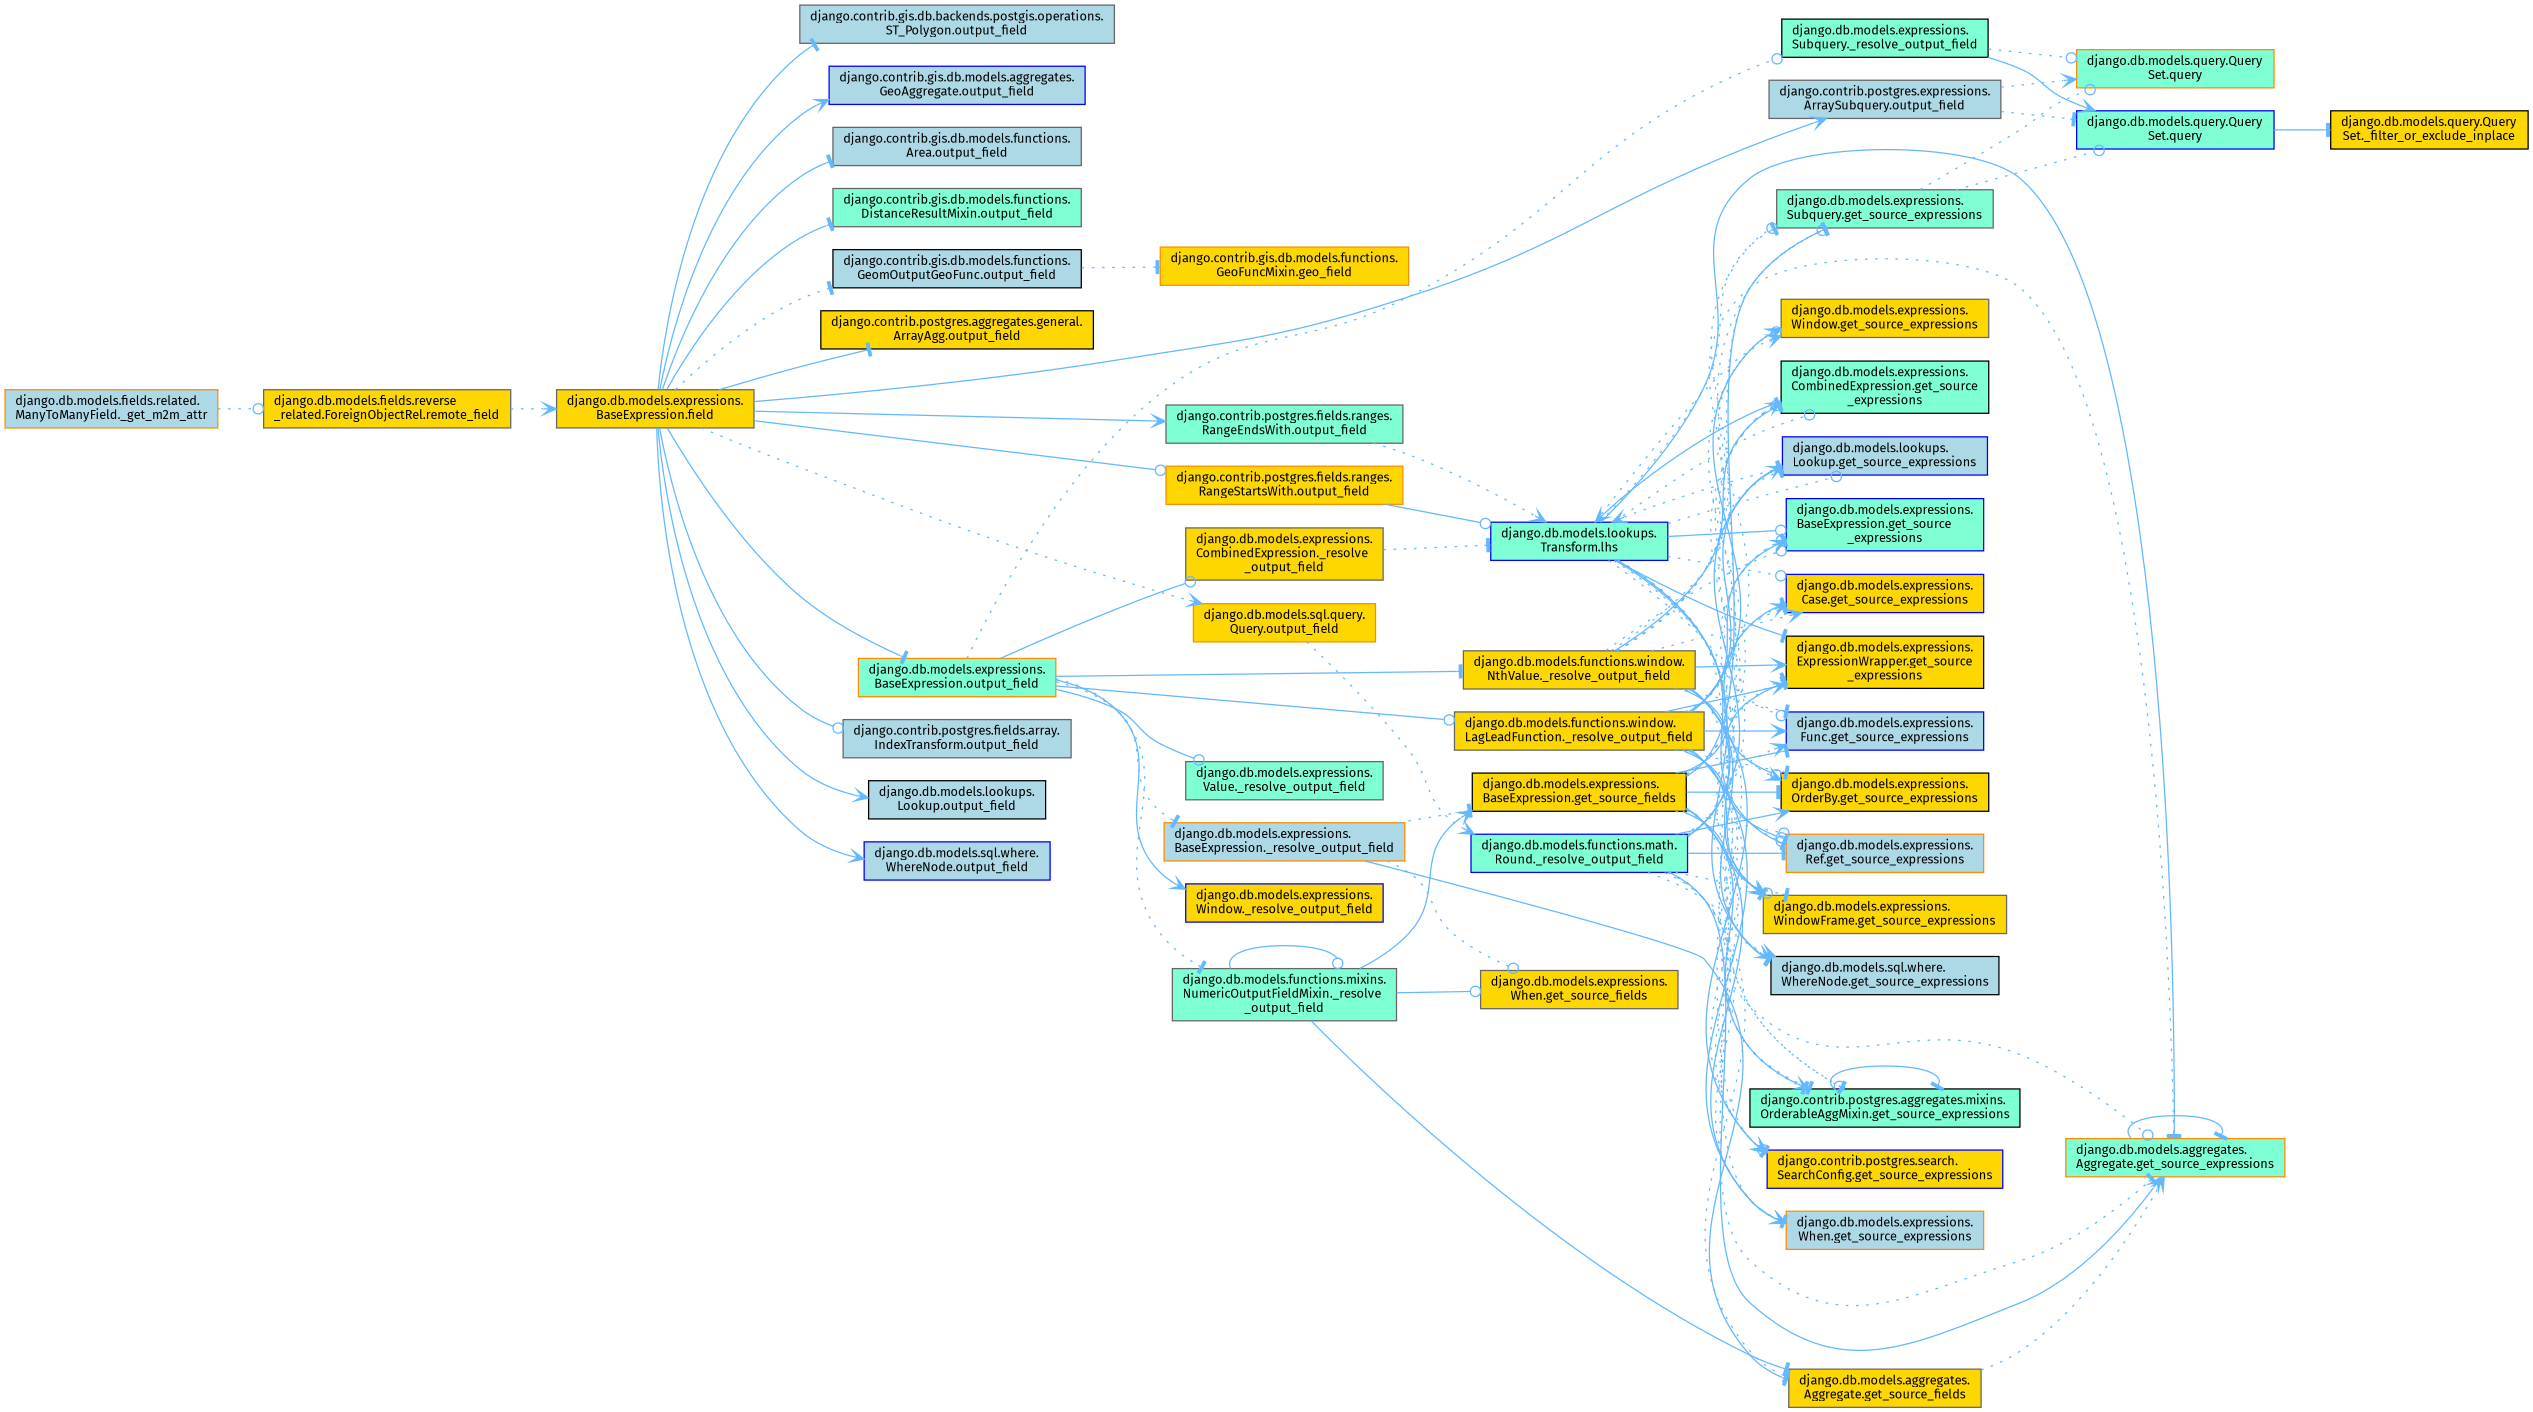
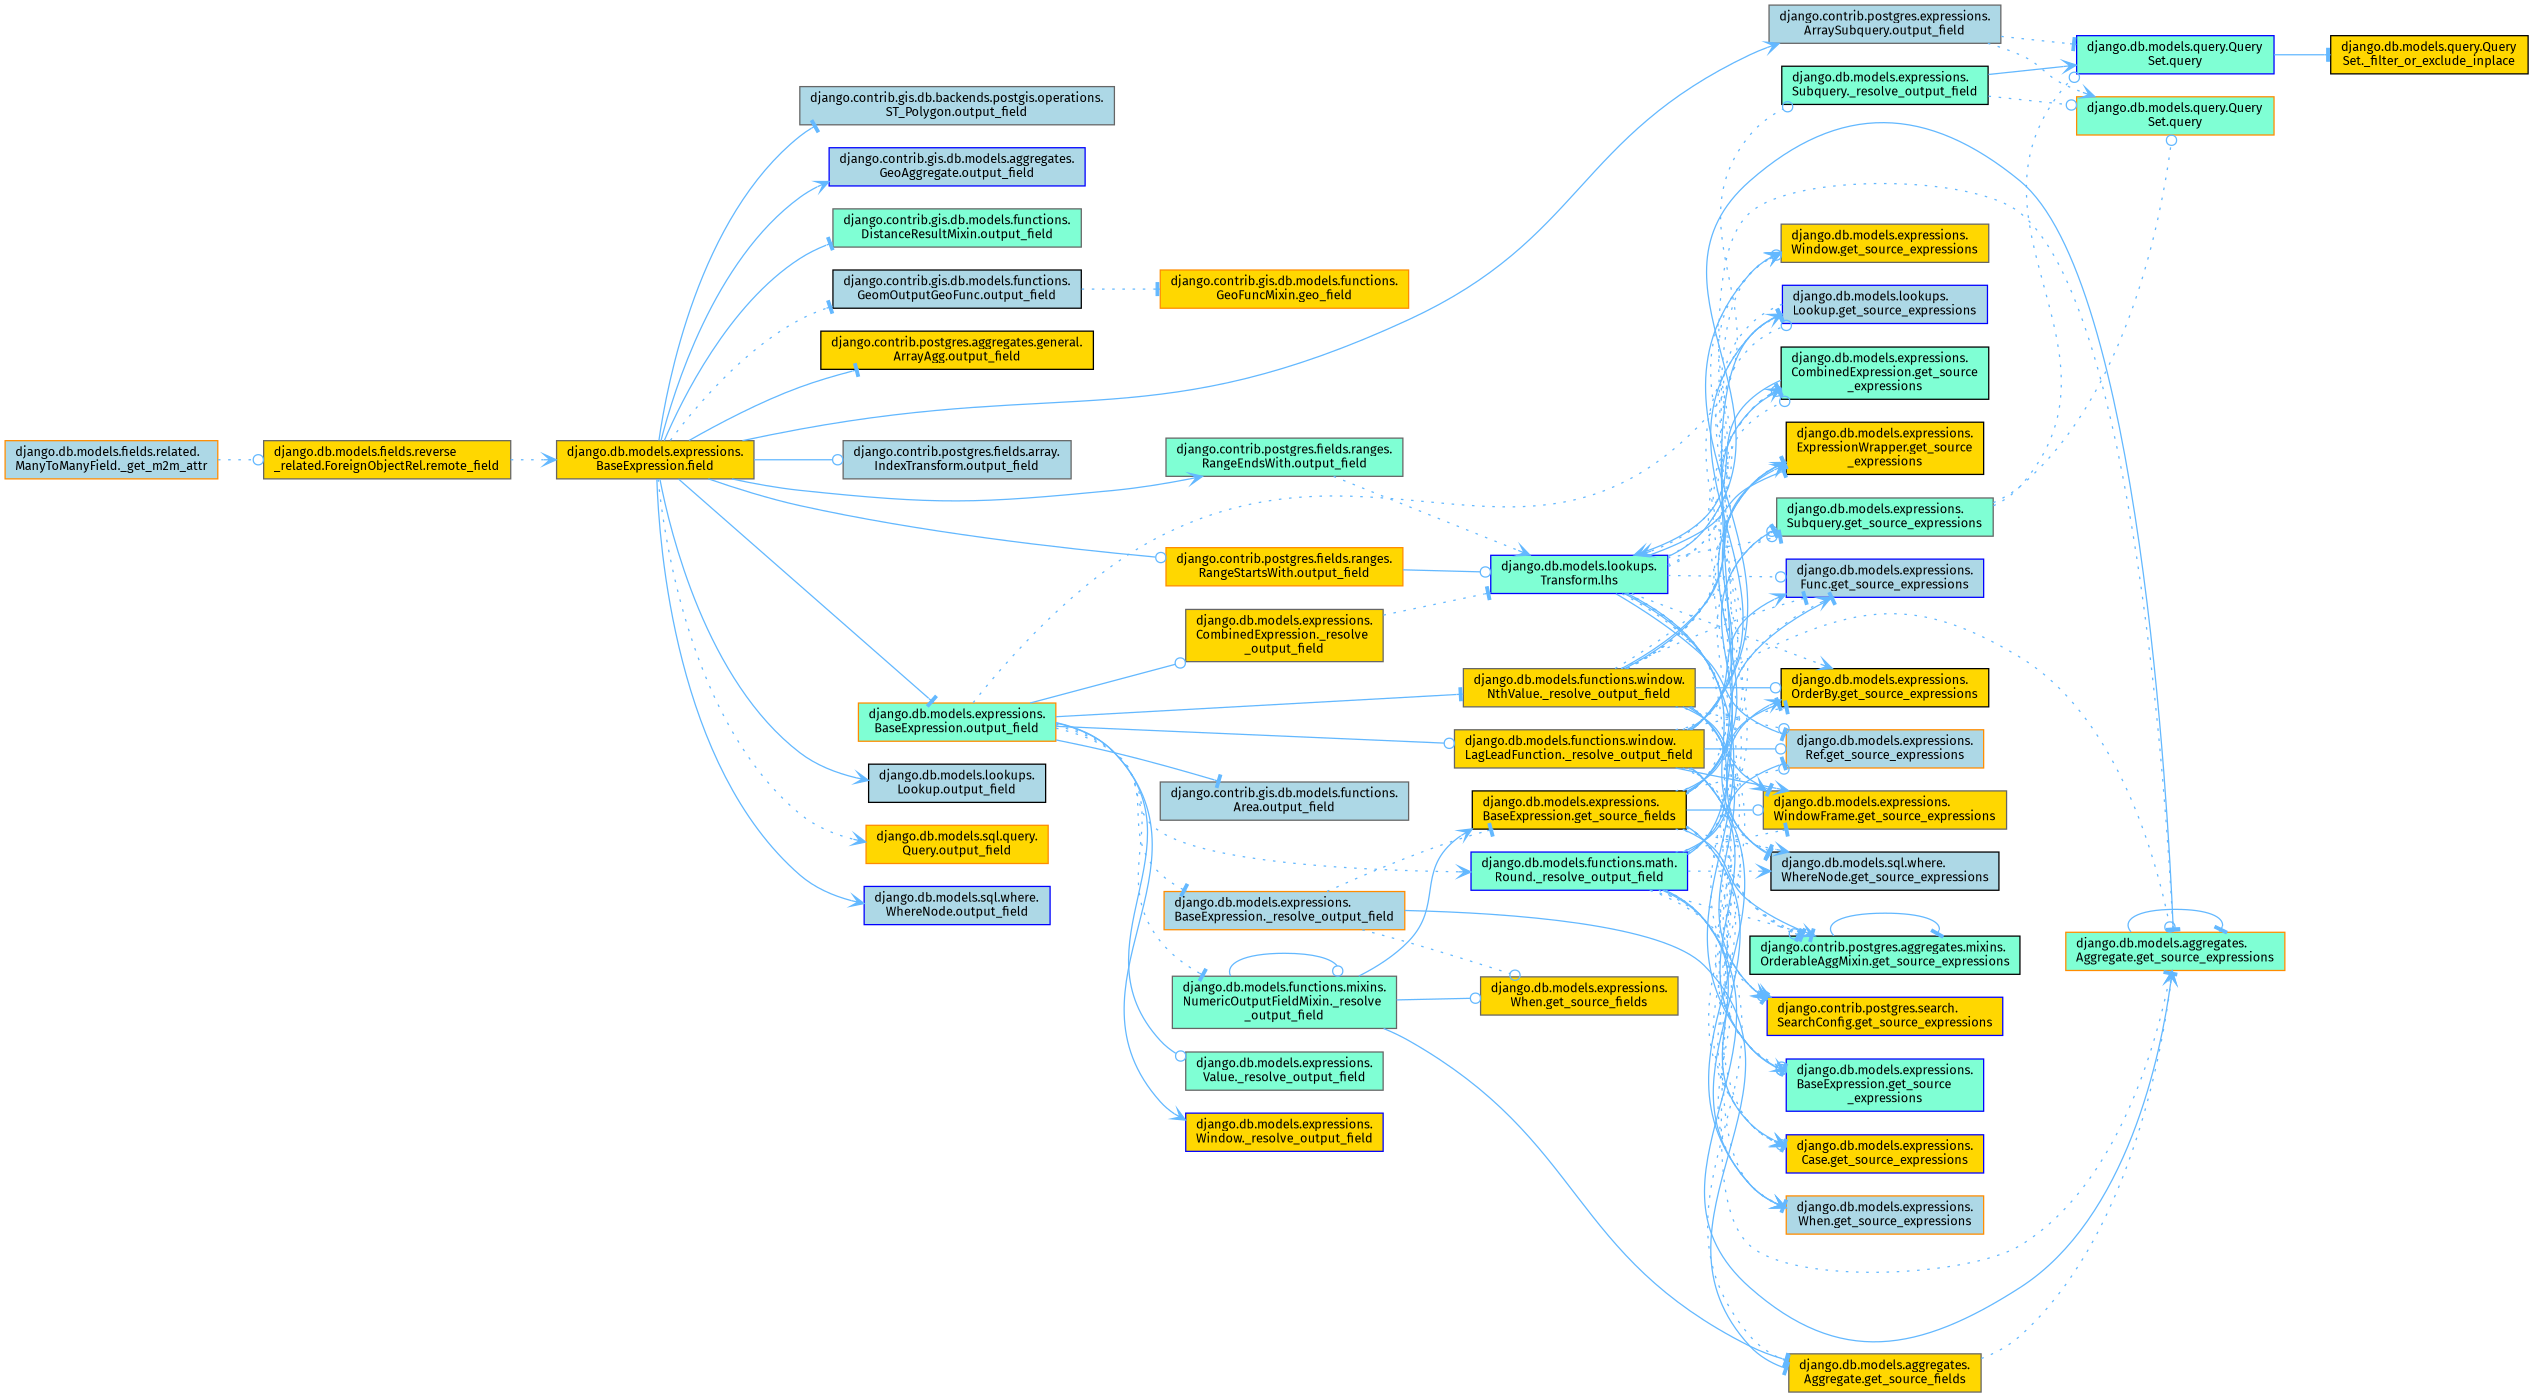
  digraph {
    fontname="Fira Sans"
    rankdir=LR
    node [color=gray40 fillcolor=gold fontname="Fira Sans" fontsize=10 shape=box style=filled]
    edge [arrowhead=tee color=steelblue1 fontname="Fira Sans" fontsize=10 labelfontname=Helvetica labelfontsize=10 style=dotted]
    n1 [color=darkorange fillcolor=lightblue fontcolor=black height=0.2 label="django.db.models.fields.related.\lManyToManyField._get_m2m_attr" width=0.4]
    n2 [height=0.2 label="django.db.models.fields.reverse\l_related.ForeignObjectRel.remote_field" width=0.4]
    n3 [height=0.2 label="django.db.models.expressions.\lBaseExpression.field" width=0.4]
    n4 [fillcolor=lightblue height=0.2 label="django.contrib.gis.db.backends.postgis.operations.\lST_Polygon.output_field" width=0.4]
    n5 [color=blue fillcolor=lightblue height=0.2 label="django.contrib.gis.db.models.aggregates.\lGeoAggregate.output_field" width=0.4]
    n6 [fillcolor=lightblue height=0.2 label="django.contrib.gis.db.models.functions.\lArea.output_field" width=0.4]
    n7 [fillcolor=aquamarine height=0.2 label="django.contrib.gis.db.models.functions.\lDistanceResultMixin.output_field" width=0.4]
    n8 [color=black fillcolor=lightblue height=0.2 label="django.contrib.gis.db.models.functions.\lGeomOutputGeoFunc.output_field" width=0.4]
    n9 [color=black height=0.2 label="django.contrib.postgres.aggregates.general.\lArrayAgg.output_field" width=0.4]
    n10 [fillcolor=lightblue height=0.2 label="django.contrib.postgres.expressions.\lArraySubquery.output_field" width=0.4]
    n11 [fillcolor=lightblue height=0.2 label="django.contrib.postgres.fields.array.\lIndexTransform.output_field" width=0.4]
    n12 [fillcolor=aquamarine height=0.2 label="django.contrib.postgres.fields.ranges.\lRangeEndsWith.output_field" width=0.4]
    n13 [color=darkorange height=0.2 label="django.contrib.postgres.fields.ranges.\lRangeStartsWith.output_field" width=0.4]
    n14 [color=darkorange fillcolor=aquamarine height=0.2 label="django.db.models.expressions.\lBaseExpression.output_field" width=0.4]
    n15 [color=black fillcolor=lightblue height=0.2 label="django.db.models.lookups.\lLookup.output_field" width=0.4]
    n16 [color=darkorange height=0.2 label="django.db.models.sql.query.\lQuery.output_field" width=0.4]
    n17 [color=blue fillcolor=lightblue height=0.2 label="django.db.models.sql.where.\lWhereNode.output_field" width=0.4]
    n18 [color=darkorange height=0.2 label="django.contrib.gis.db.models.functions.\lGeoFuncMixin.geo_field" width=0.4]
    n19 [color=blue fillcolor=aquamarine height=0.2 label="django.db.models.query.Query\lSet.query" width=0.4]
    n20 [color=darkorange fillcolor=aquamarine height=0.2 label="django.db.models.query.Query\lSet.query" width=0.4]
    n21 [color=blue fillcolor=aquamarine height=0.2 label="django.db.models.lookups.\lTransform.lhs" width=0.4]
    n22 [color=darkorange fillcolor=lightblue height=0.2 label="django.db.models.expressions.\lBaseExpression._resolve_output_field" width=0.4]
    n23 [height=0.2 label="django.db.models.expressions.\lCombinedExpression._resolve\l_output_field" width=0.4]
    n24 [color=black fillcolor=aquamarine height=0.2 label="django.db.models.expressions.\lSubquery._resolve_output_field" width=0.4]
    n25 [fillcolor=aquamarine height=0.2 label="django.db.models.expressions.\lValue._resolve_output_field" width=0.4]
    n26 [color=blue height=0.2 label="django.db.models.expressions.\lWindow._resolve_output_field" width=0.4]
    n27 [color=blue fillcolor=aquamarine height=0.2 label="django.db.models.functions.math.\lRound._resolve_output_field" width=0.4]
    n28 [fillcolor=aquamarine height=0.2 label="django.db.models.functions.mixins.\lNumericOutputFieldMixin._resolve\l_output_field" width=0.4]
    n29 [height=0.2 label="django.db.models.functions.window.\lLagLeadFunction._resolve_output_field" width=0.4]
    n30 [height=0.2 label="django.db.models.functions.window.\lNthValue._resolve_output_field" width=0.4]
    n31 [color=black height=0.2 label="django.db.models.query.Query\lSet._filter_or_exclude_inplace" width=0.4]
    n32 [color=black fillcolor=aquamarine height=0.2 label="django.contrib.postgres.aggregates.mixins.\lOrderableAggMixin.get_source_expressions" width=0.4]
    n33 [color=blue height=0.2 label="django.contrib.postgres.search.\lSearchConfig.get_source_expressions" width=0.4]
    n34 [color=darkorange fillcolor=aquamarine height=0.2 label="django.db.models.aggregates.\lAggregate.get_source_expressions" width=0.4]
    n35 [color=blue fillcolor=aquamarine height=0.2 label="django.db.models.expressions.\lBaseExpression.get_source\l_expressions" width=0.4]
    n36 [color=blue height=0.2 label="django.db.models.expressions.\lCase.get_source_expressions" width=0.4]
    n37 [color=black fillcolor=aquamarine height=0.2 label="django.db.models.expressions.\lCombinedExpression.get_source\l_expressions" width=0.4]
    n38 [color=black height=0.2 label="django.db.models.expressions.\lExpressionWrapper.get_source\l_expressions" width=0.4]
    n39 [color=blue fillcolor=lightblue height=0.2 label="django.db.models.expressions.\lFunc.get_source_expressions" width=0.4]
    n40 [color=black height=0.2 label="django.db.models.expressions.\lOrderBy.get_source_expressions" width=0.4]
    n41 [color=darkorange fillcolor=lightblue height=0.2 label="django.db.models.expressions.\lRef.get_source_expressions" width=0.4]
    n42 [fillcolor=aquamarine height=0.2 label="django.db.models.expressions.\lSubquery.get_source_expressions" width=0.4]
    n43 [height=0.2 label="django.db.models.expressions.\lWindow.get_source_expressions" width=0.4]
    n44 [height=0.2 label="django.db.models.expressions.\lWindowFrame.get_source_expressions" width=0.4]
    n45 [color=blue fillcolor=lightblue height=0.2 label="django.db.models.lookups.\lLookup.get_source_expressions" width=0.4]
    n46 [color=black fillcolor=lightblue height=0.2 label="django.db.models.sql.where.\lWhereNode.get_source_expressions" width=0.4]
    n47 [color=darkorange fillcolor=lightblue height=0.2 label="django.db.models.expressions.\lWhen.get_source_expressions" width=0.4]
    n48 [height=0.2 label="django.db.models.aggregates.\lAggregate.get_source_fields" width=0.4]
    n49 [color=black height=0.2 label="django.db.models.expressions.\lBaseExpression.get_source_fields" width=0.4]
    n50 [height=0.2 label="django.db.models.expressions.\lWhen.get_source_fields" width=0.4]
    n1 -> n2 [arrowhead=odot]
    n2 -> n3 [arrowhead=vee]
    n3 -> n4 [style=solid]
    n3 -> n5 [arrowhead=vee style=solid]
-   n3 -> n6 [style=solid]
+   n14 -> n6 [style=solid]
    n3 -> n7 [style=solid]
    n3 -> n8
    n3 -> n9 [style=solid]
    n3 -> n10 [arrowhead=vee style=solid]
    n3 -> n11 [arrowhead=odot style=solid]
    n3 -> n12 [arrowhead=vee style=solid]
    n3 -> n13 [arrowhead=odot style=solid]
    n3 -> n14 [style=solid]
    n3 -> n15 [arrowhead=vee style=solid]
    n3 -> n16 [arrowhead=vee]
    n3 -> n17 [arrowhead=vee style=solid]
    n8 -> n18
    n10 -> n19
    n10 -> n20 [arrowhead=vee]
    n12 -> n21 [arrowhead=vee]
    n13 -> n21 [arrowhead=odot style=solid]
    n14 -> n22
    n14 -> n23 [arrowhead=odot style=solid]
    n14 -> n24 [arrowhead=odot]
    n14 -> n25 [arrowhead=odot style=solid]
    n14 -> n26 [arrowhead=vee style=solid]
-   n16 -> n27 [arrowhead=vee]
+   n14 -> n27 [arrowhead=vee]
    n14 -> n28
    n14 -> n29 [arrowhead=odot style=solid]
    n14 -> n30 [style=solid]
    n19 -> n31 [style=solid]
    n21 -> n32 [arrowhead=odot]
    n21 -> n33
    n21 -> n34 [style=solid]
    n21 -> n35 [arrowhead=odot style=solid]
    n21 -> n36 [arrowhead=odot]
    n21 -> n37 [arrowhead=odot]
    n21 -> n38 [style=solid]
    n21 -> n39 [arrowhead=odot]
    n21 -> n40 [arrowhead=vee]
    n21 -> n41 [style=solid]
    n21 -> n42
    n21 -> n43 [arrowhead=vee]
    n21 -> n44 [arrowhead=vee]
    n21 -> n45 [arrowhead=odot]
    n21 -> n46 [style=solid]
    n22 -> n48 [style=solid]
    n22 -> n49
    n22 -> n50 [arrowhead=odot]
    n23 -> n21
    n24 -> n19 [arrowhead=vee style=solid]
    n24 -> n20 [arrowhead=odot]
    n27 -> n32
    n27 -> n33 [arrowhead=vee]
    n27 -> n34 [arrowhead=vee style=solid]
    n27 -> n35 [arrowhead=odot]
-   n27 -> n36 [style=solid]
+   n27 -> n36 [arrowhead=vee style=solid]
    n27 -> n37 [arrowhead=vee]
    n27 -> n38
    n27 -> n39 [arrowhead=vee]
    n27 -> n40 [arrowhead=vee style=solid]
    n27 -> n41 [style=solid]
    n27 -> n42 [arrowhead=odot]
    n27 -> n44
    n27 -> n45 [style=solid]
    n27 -> n46 [arrowhead=vee]
    n27 -> n47
    n27 -> n48
    n28 -> n28 [arrowhead=odot style=solid]
    n28 -> n48 [style=solid]
    n28 -> n49 [arrowhead=vee style=solid]
    n28 -> n50 [arrowhead=odot style=solid]
    n29 -> n32
    n29 -> n33 [arrowhead=odot]
    n29 -> n34 [arrowhead=odot]
    n29 -> n35 [arrowhead=vee style=solid]
    n29 -> n36
    n29 -> n37 [arrowhead=odot]
    n29 -> n38 [arrowhead=vee style=solid]
    n29 -> n39 [arrowhead=vee style=solid]
    n29 -> n40
    n29 -> n41 [arrowhead=odot style=solid]
    n29 -> n42
    n29 -> n43 [arrowhead=vee style=solid]
    n29 -> n44 [arrowhead=vee style=solid]
    n29 -> n45 [style=solid]
    n29 -> n46
    n29 -> n47 [arrowhead=vee style=solid]
    n30 -> n32
    n30 -> n33 [arrowhead=vee style=solid]
    n30 -> n34
    n30 -> n35 [arrowhead=odot]
    n30 -> n36 [arrowhead=vee]
    n30 -> n37 [style=solid]
    n30 -> n38 [arrowhead=vee style=solid]
    n30 -> n39
    n30 -> n40 [arrowhead=odot style=solid]
    n30 -> n41 [arrowhead=odot]
    n30 -> n42 [arrowhead=odot]
    n30 -> n43 [arrowhead=odot]
    n30 -> n44 [style=solid]
    n30 -> n45
    n30 -> n46 [style=solid]
    n30 -> n47 [arrowhead=vee]
    n32 -> n32 [style=solid]
    n34 -> n34 [style=solid]
    n37 -> n21 [arrowhead=vee style=solid]
    n42 -> n19 [arrowhead=odot]
    n42 -> n20 [arrowhead=odot]
    n45 -> n21 [arrowhead=vee]
    n48 -> n34 [arrowhead=vee]
    n49 -> n32 [arrowhead=vee style=solid]
    n49 -> n33 [arrowhead=vee]
    n49 -> n34
    n49 -> n35
    n49 -> n36 [arrowhead=vee]
    n49 -> n37
    n49 -> n38 [style=solid]
    n49 -> n39 [style=solid]
    n49 -> n40 [style=solid]
    n49 -> n41 [arrowhead=odot]
    n49 -> n42 [style=solid]
    n49 -> n43 [arrowhead=vee]
    n49 -> n44 [arrowhead=odot style=solid]
    n49 -> n45 [arrowhead=vee]
    n49 -> n46 [arrowhead=vee]
    n49 -> n47 [arrowhead=vee style=solid]
  }
